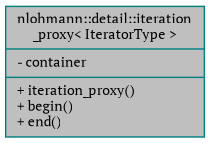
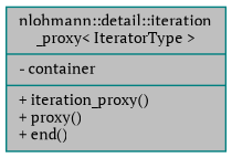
  digraph {
    fontname="PT Serif"
-   n1 [color=teal fillcolor=grey75 fontcolor=black fontname="PT Serif" fontsize=10 height=0.2 label="{nlohmann::detail::iteration\l_proxy\< IteratorType \>\n|- container\l|+ iteration_proxy()\l+ begin()\l+ end()\l}" shape=record style=filled width=0.4]
+   n1 [color=teal fillcolor=grey75 fontcolor=black fontname="PT Serif" fontsize=10 height=0.2 label="{nlohmann::detail::iteration\l_proxy\< IteratorType \>\n|- container\l|+ iteration_proxy()\l+ proxy()\l+ end()\l}" shape=record style=filled width=0.4]
  }
